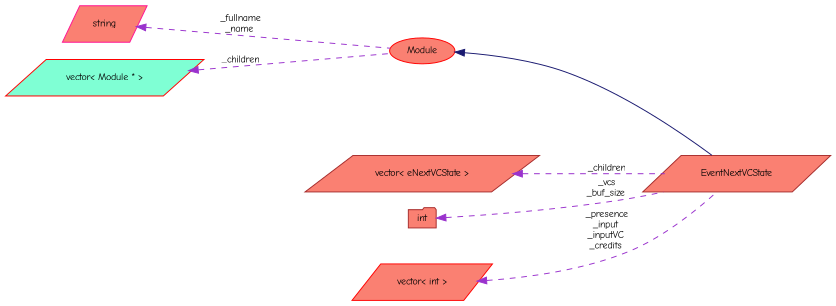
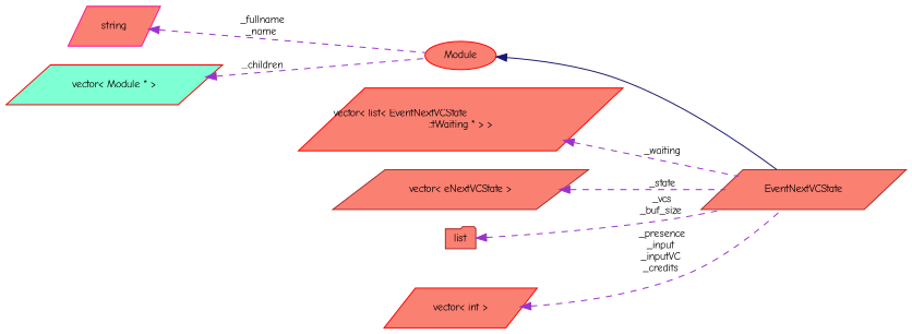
  digraph {
    fontname="Comic Neue"
    rankdir=LR
    node [color=red fillcolor=salmon fontname="Comic Neue" fontsize=10 shape=parallelogram style=filled]
    edge [color=darkorchid3 dir=back fontname="Comic Neue" fontsize=10 labelfontname=FreeSans labelfontsize=10 style=dashed]
    n1 [color=brown fontcolor=black height=0.2 label=EventNextVCState width=0.4]
    n2 [height=0.2 label=Module shape=ellipse width=0.4]
    n3 [color=deeppink height=0.2 label=string width=0.4]
    n4 [fillcolor=aquamarine height=0.2 label="vector\< Module * \>" width=0.4]
+   n5 [height=0.2 label="vector\< list\< EventNextVCState\l::tWaiting * \> \>" width=0.4]
    n6 [color=brown height=0.2 label="vector\< eNextVCState \>" width=0.4]
-   n7 [color=brown height=0.2 label=int shape=folder width=0.4]
+   n7 [color=brown height=0.2 label=list shape=folder width=0.4]
    n8 [height=0.2 label="vector\< int \>" width=0.4]
    n2 -> n1 [color=midnightblue style=solid]
    n3 -> n2 [label=" _fullname\n_name"]
    n4 -> n2 [label=" _children"]
-   n6 -> n1 [label=" _children"]
+   n5 -> n1 [label=" _waiting"]
+   n6 -> n1 [label=" _state"]
    n7 -> n1 [label=" _vcs\n_buf_size"]
    n8 -> n1 [label=" _presence\n_input\n_inputVC\n_credits"]
  }
